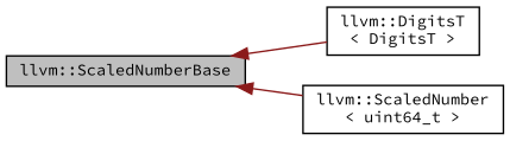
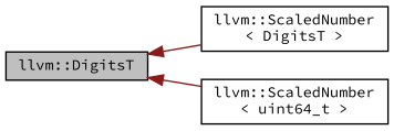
  digraph {
    fontname="Source Code Pro"
    rankdir=LR
    node [color=black fontname="Source Code Pro" fontsize=10 shape=record]
    edge [color=firebrick4 dir=back fontname="Source Code Pro" fontsize=10 labelfontname=Helvetica labelfontsize=10 style=solid]
-   n1 [fillcolor=grey75 fontcolor=black height=0.2 label="llvm::ScaledNumberBase" style=filled width=0.4]
-   n2 [height=0.2 label="llvm::DigitsT\l\< DigitsT \>" width=0.4]
+   n1 [fillcolor=grey75 fontcolor=black height=0.2 label="llvm::DigitsT" style=filled width=0.4]
+   n2 [height=0.2 label="llvm::ScaledNumber\l\< DigitsT \>" width=0.4]
    n3 [height=0.2 label="llvm::ScaledNumber\l\< uint64_t \>" width=0.4]
    n1 -> n2
    n1 -> n3
  }
